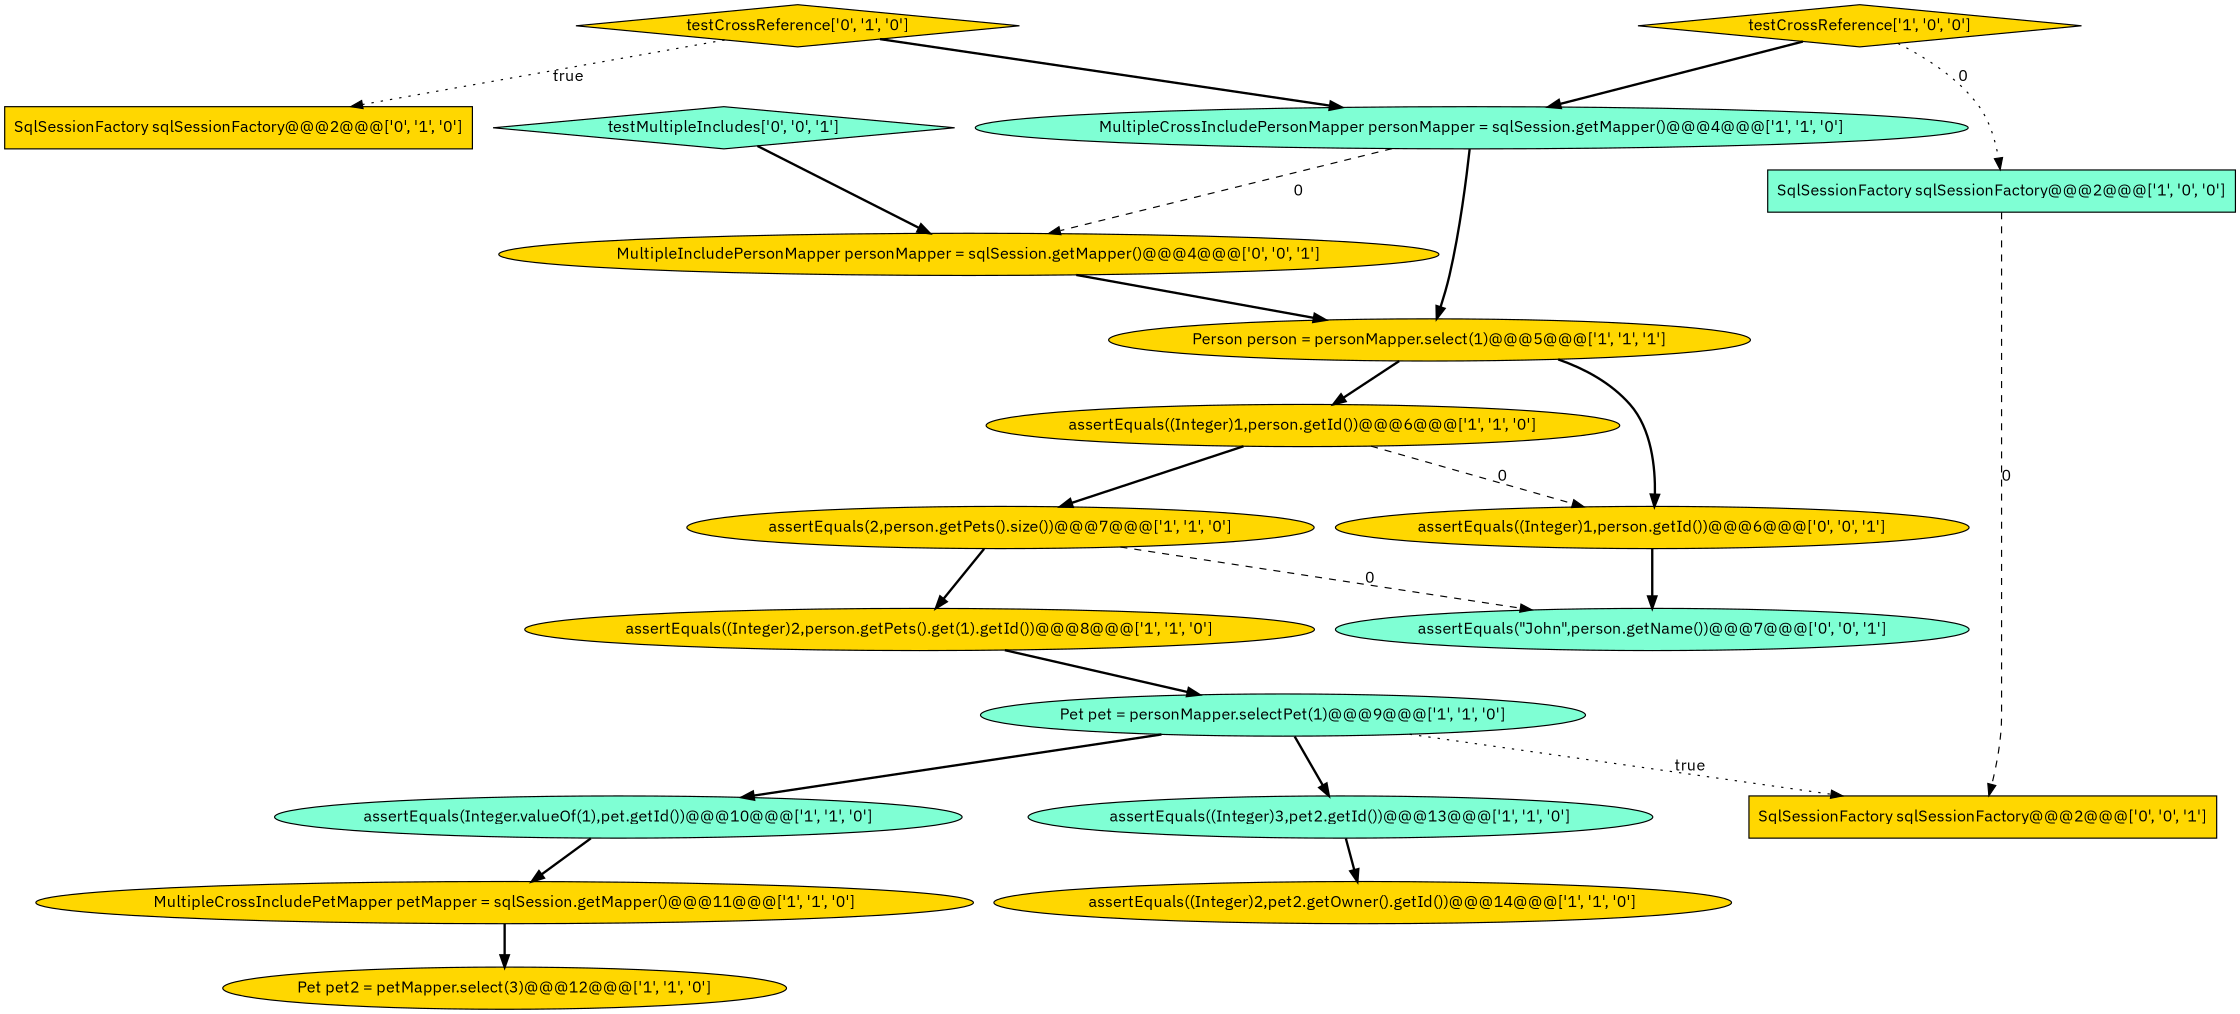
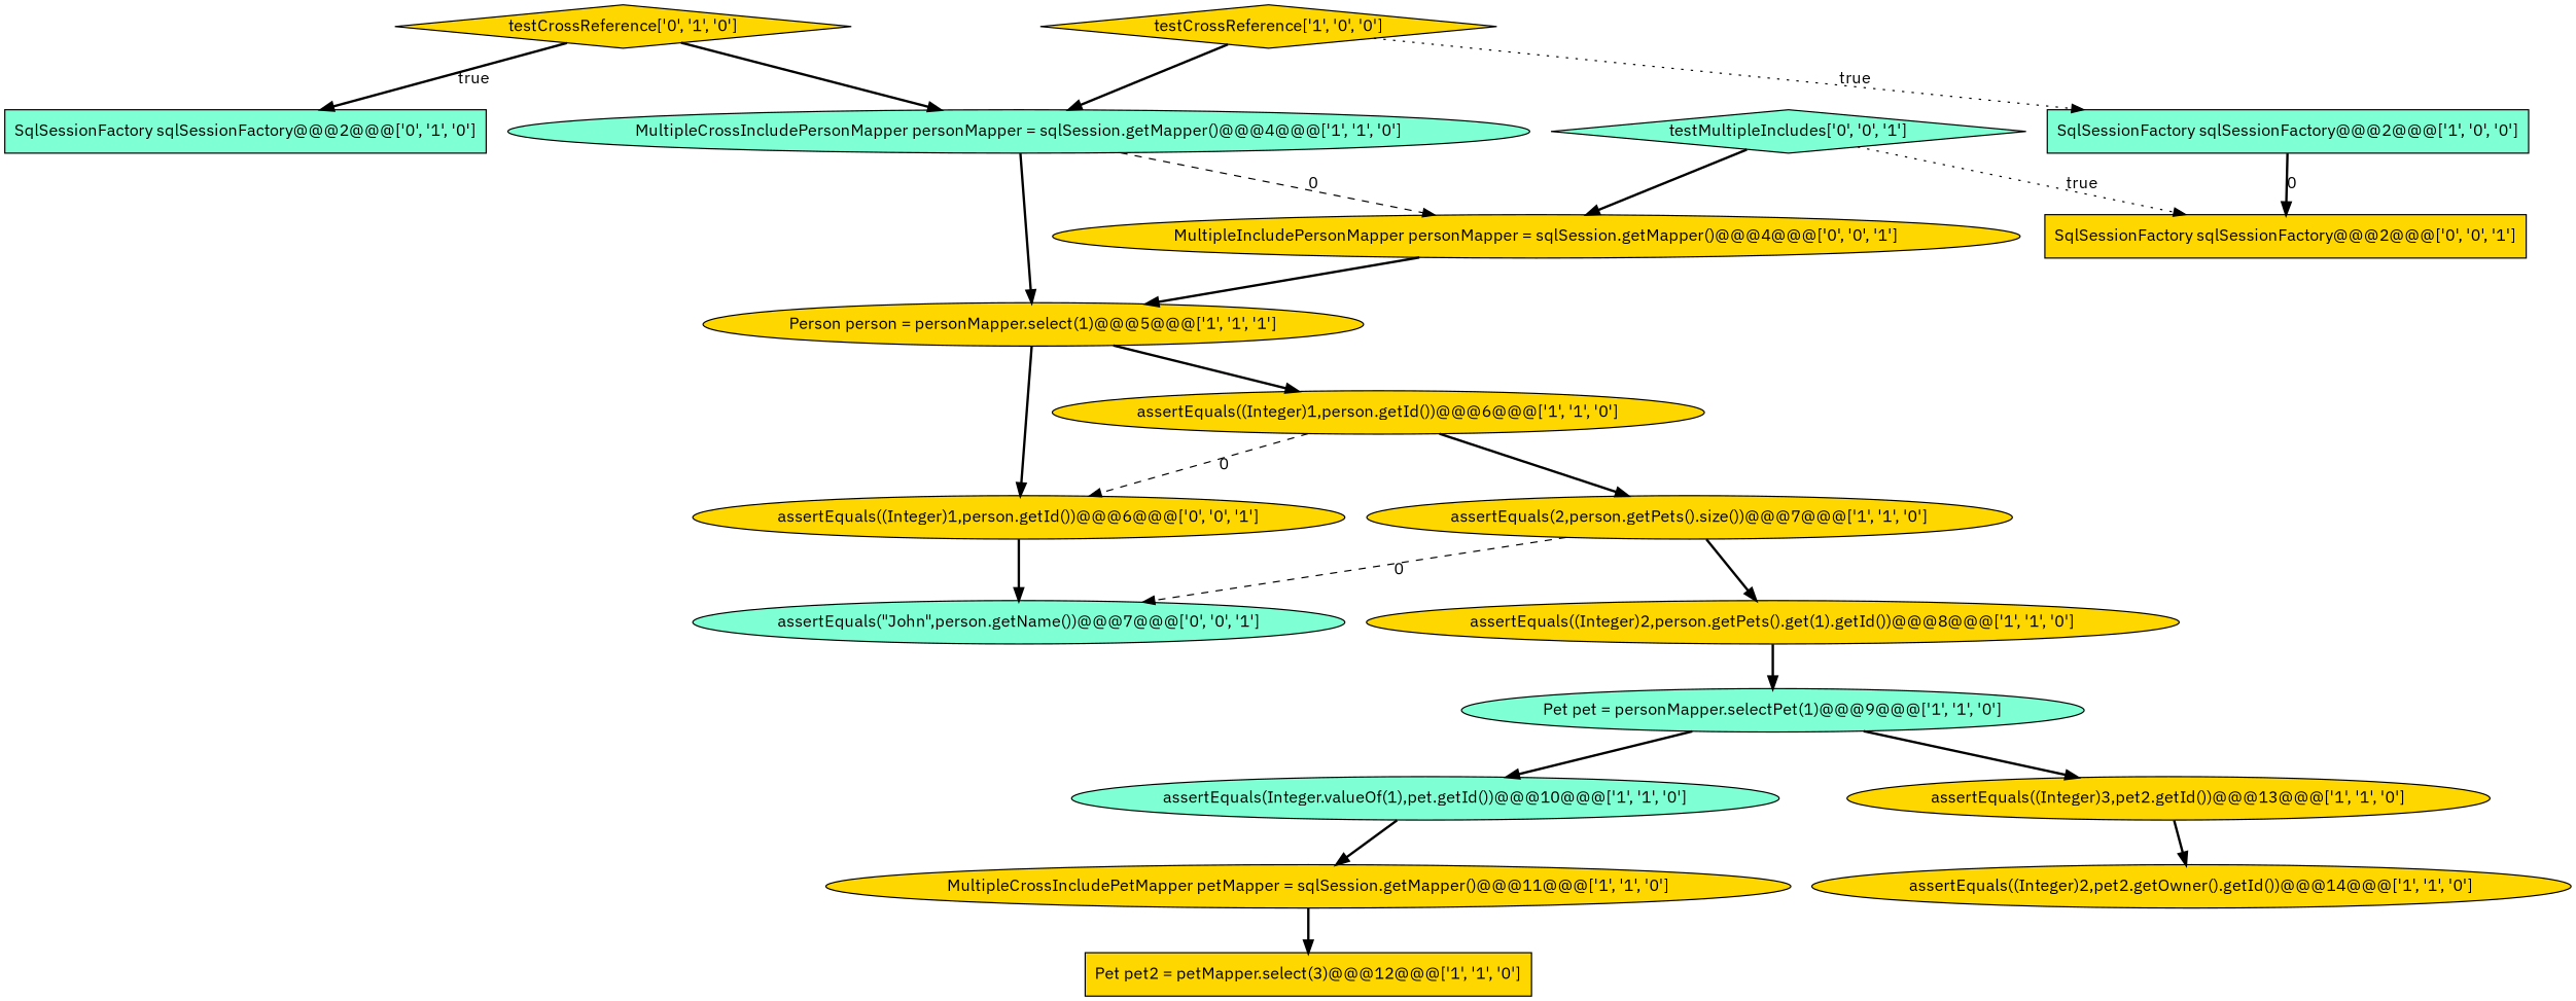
  digraph {
    fontname="IBM Plex Sans"
    node [fillcolor=gold fontname="IBM Plex Sans" shape=ellipse style=filled]
    edge [fontname="IBM Plex Sans" style=bold]
    n1 [label="testCrossReference['0', '1', '0']" shape=diamond]
-   n2 [label="SqlSessionFactory sqlSessionFactory@@@2@@@['0', '1', '0']" shape=box]
+   n2 [fillcolor=aquamarine label="SqlSessionFactory sqlSessionFactory@@@2@@@['0', '1', '0']" shape=box]
    n3 [fillcolor=aquamarine label="MultipleCrossIncludePersonMapper personMapper = sqlSession.getMapper()@@@4@@@['1', '1', '0']"]
    n4 [label="MultipleIncludePersonMapper personMapper = sqlSession.getMapper()@@@4@@@['0', '0', '1']"]
    n5 [label="Person person = personMapper.select(1)@@@5@@@['1', '1', '1']"]
    n6 [label="assertEquals((Integer)1,person.getId())@@@6@@@['0', '0', '1']"]
    n7 [label="assertEquals((Integer)1,person.getId())@@@6@@@['1', '1', '0']"]
    n8 [fillcolor=aquamarine label="testMultipleIncludes['0', '0', '1']" shape=diamond]
    n9 [label="SqlSessionFactory sqlSessionFactory@@@2@@@['0', '0', '1']" shape=box]
    n10 [fillcolor=aquamarine label="assertEquals(\"John\",person.getName())@@@7@@@['0', '0', '1']"]
    n11 [label="assertEquals(2,person.getPets().size())@@@7@@@['1', '1', '0']"]
    n12 [label="assertEquals((Integer)2,person.getPets().get(1).getId())@@@8@@@['1', '1', '0']"]
    n13 [fillcolor=aquamarine label="assertEquals(Integer.valueOf(1),pet.getId())@@@10@@@['1', '1', '0']"]
    n14 [label="MultipleCrossIncludePetMapper petMapper = sqlSession.getMapper()@@@11@@@['1', '1', '0']"]
-   n15 [label="Pet pet2 = petMapper.select(3)@@@12@@@['1', '1', '0']"]
+   n15 [label="Pet pet2 = petMapper.select(3)@@@12@@@['1', '1', '0']" shape=box]
    n16 [fillcolor=aquamarine label="Pet pet = personMapper.selectPet(1)@@@9@@@['1', '1', '0']"]
-   n17 [fillcolor=aquamarine label="assertEquals((Integer)3,pet2.getId())@@@13@@@['1', '1', '0']"]
+   n17 [label="assertEquals((Integer)3,pet2.getId())@@@13@@@['1', '1', '0']"]
    n18 [label="testCrossReference['1', '0', '0']" shape=diamond]
    n19 [fillcolor=aquamarine label="SqlSessionFactory sqlSessionFactory@@@2@@@['1', '0', '0']" shape=box]
    n20 [label="assertEquals((Integer)2,pet2.getOwner().getId())@@@14@@@['1', '1', '0']"]
-   n1 -> n2 [label=true style=dotted]
+   n1 -> n2 [label=true]
    n1 -> n3
    n3 -> n4 [label=0 style=dashed]
    n3 -> n5
    n4 -> n5
    n5 -> n6
    n5 -> n7
    n6 -> n10
    n7 -> n6 [label=0 style=dashed]
    n7 -> n11
    n8 -> n4
-   n16 -> n9 [label=true style=dotted]
+   n8 -> n9 [label=true style=dotted]
    n11 -> n10 [label=0 style=dashed]
    n11 -> n12
    n12 -> n16
    n13 -> n14
    n14 -> n15
    n16 -> n13
    n16 -> n17
    n17 -> n20
    n18 -> n3
-   n18 -> n19 [label=0 style=dotted]
-   n19 -> n9 [label=0 style=dashed]
+   n18 -> n19 [label=true style=dotted]
+   n19 -> n9 [label=0]
  }
